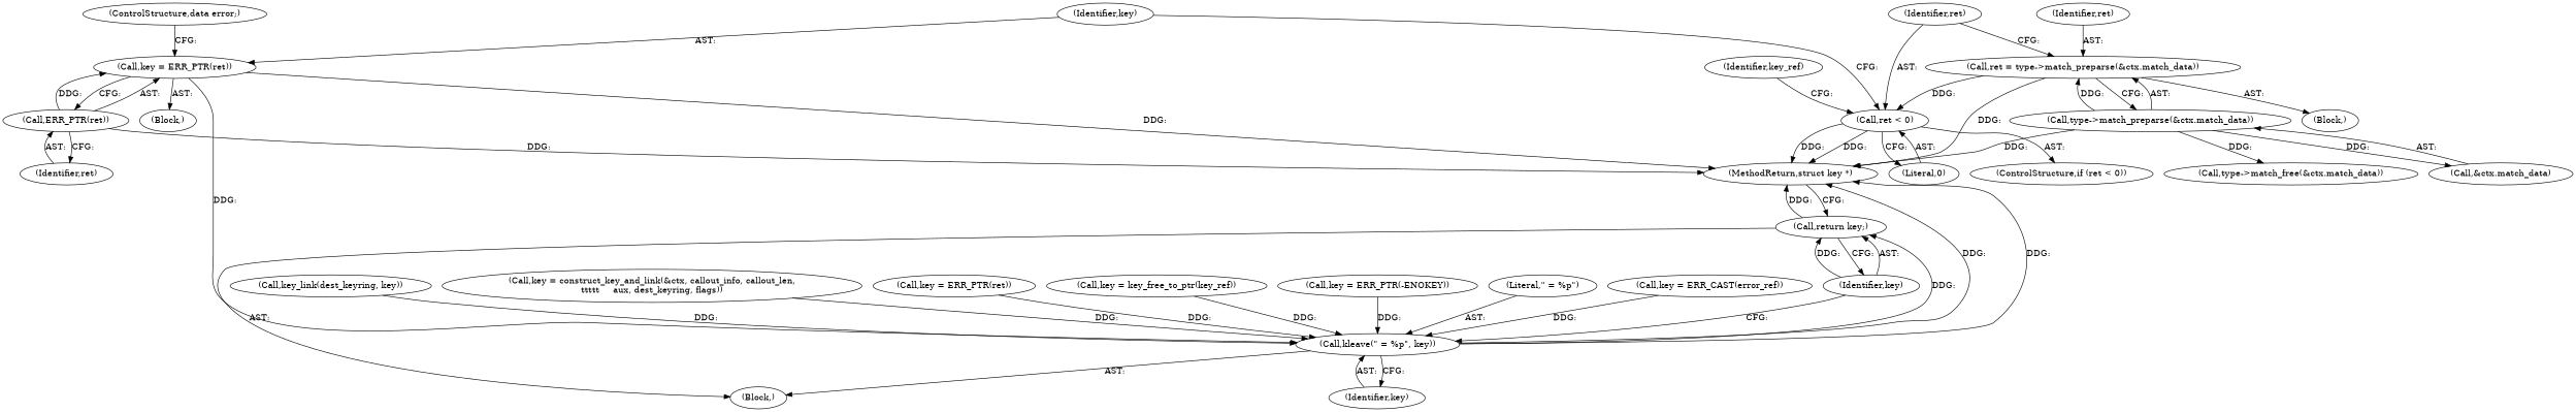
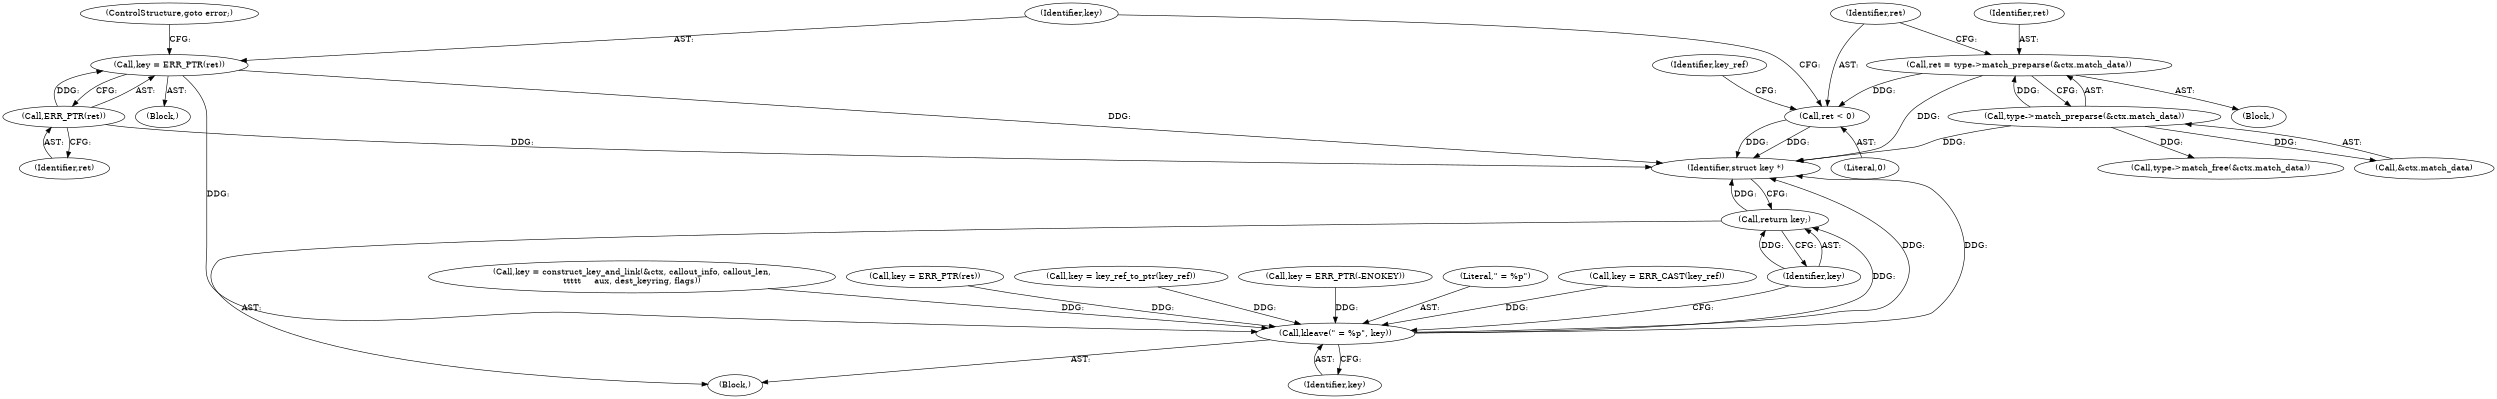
  digraph {
    n1 [label="(Call,key = ERR_PTR(ret))"]
    n2 [label="(Call,ERR_PTR(ret))"]
    n3 [label="(Call,kleave(\" = %p\", key))"]
    n4 [label="(Block,)"]
-   n5 [label="(MethodReturn,struct key *)"]
+   n5 [label="(Identifier,struct key *)"]
    n6 [label="(Identifier,ret)"]
    n7 [label="(Call,return key;)"]
    n8 [label="(Identifier,key)"]
    n9 [label="(Block,)"]
    n10 [label="(Call,ret < 0)"]
    n11 [label="(Literal,0)"]
-   n12 [label="(ControlStructure,if (ret < 0))"]
    n13 [label="(Call,ret = type->match_preparse(&ctx.match_data))"]
    n14 [label="(Call,type->match_preparse(&ctx.match_data))"]
    n15 [label="(Block,)"]
    n16 [label="(Call,type->match_free(&ctx.match_data))"]
    n17 [label="(Call,&ctx.match_data)"]
    n18 [label="(Identifier,key)"]
    n19 [label="(Identifier,key)"]
-   n20 [label="(Call,key_link(dest_keyring, key))"]
    n21 [label="(Identifier,key_ref)"]
    n22 [label="(Call,key = construct_key_and_link(&ctx, callout_info, callout_len,\n\t\t\t\t\t     aux, dest_keyring, flags))"]
    n23 [label="(Call,key = ERR_PTR(ret))"]
-   n24 [label="(Call,key = key_free_to_ptr(key_ref))"]
+   n24 [label="(Call,key = key_ref_to_ptr(key_ref))"]
    n25 [label="(Identifier,ret)"]
-   n26 [label="(ControlStructure,data error;)"]
+   n26 [label="(ControlStructure,goto error;)"]
    n27 [label="(Call,key = ERR_PTR(-ENOKEY))"]
    n28 [label="(Literal,\" = %p\")"]
    n29 [label="(Identifier,ret)"]
-   n30 [label="(Call,key = ERR_CAST(error_ref))"]
+   n30 [label="(Call,key = ERR_CAST(key_ref))"]
    n1 -> n2 [label="CFG: "]
    n1 -> n3 [label="DDG: "]
    n1 -> n4 [label="AST: "]
    n1 -> n5 [label="DDG: "]
    n2 -> n1 [label="AST: "]
    n2 -> n1 [label="DDG: "]
    n2 -> n5 [label="DDG: "]
    n2 -> n6 [label="CFG: "]
    n3 -> n5 [label="DDG: "]
    n3 -> n5 [label="DDG: "]
    n3 -> n7 [label="DDG: "]
    n3 -> n8 [label="CFG: "]
    n3 -> n9 [label="AST: "]
    n5 -> n7 [label="CFG: "]
    n6 -> n2 [label="AST: "]
    n7 -> n5 [label="DDG: "]
    n7 -> n9 [label="AST: "]
    n7 -> n18 [label="CFG: "]
    n8 -> n3 [label="AST: "]
    n10 -> n5 [label="DDG: "]
    n10 -> n5 [label="DDG: "]
-   n10 -> n11 [label="CFG: "]
-   n10 -> n12 [label="AST: "]
    n11 -> n10 [label="AST: "]
    n13 -> n5 [label="DDG: "]
    n13 -> n10 [label="DDG: "]
    n13 -> n14 [label="CFG: "]
    n13 -> n15 [label="AST: "]
    n14 -> n5 [label="DDG: "]
    n14 -> n13 [label="AST: "]
    n14 -> n13 [label="DDG: "]
    n14 -> n16 [label="DDG: "]
    n14 -> n17 [label="DDG: "]
    n17 -> n14 [label="AST: "]
    n18 -> n3 [label="CFG: "]
    n18 -> n7 [label="AST: "]
    n18 -> n7 [label="DDG: "]
    n19 -> n1 [label="AST: "]
    n19 -> n10 [label="CFG: "]
-   n20 -> n3 [label="DDG: "]
    n21 -> n10 [label="CFG: "]
    n22 -> n3 [label="DDG: "]
    n23 -> n3 [label="DDG: "]
    n24 -> n3 [label="DDG: "]
    n25 -> n10 [label="AST: "]
    n25 -> n13 [label="CFG: "]
    n26 -> n1 [label="CFG: "]
    n27 -> n3 [label="DDG: "]
    n28 -> n3 [label="AST: "]
    n29 -> n13 [label="AST: "]
    n30 -> n3 [label="DDG: "]
  }
